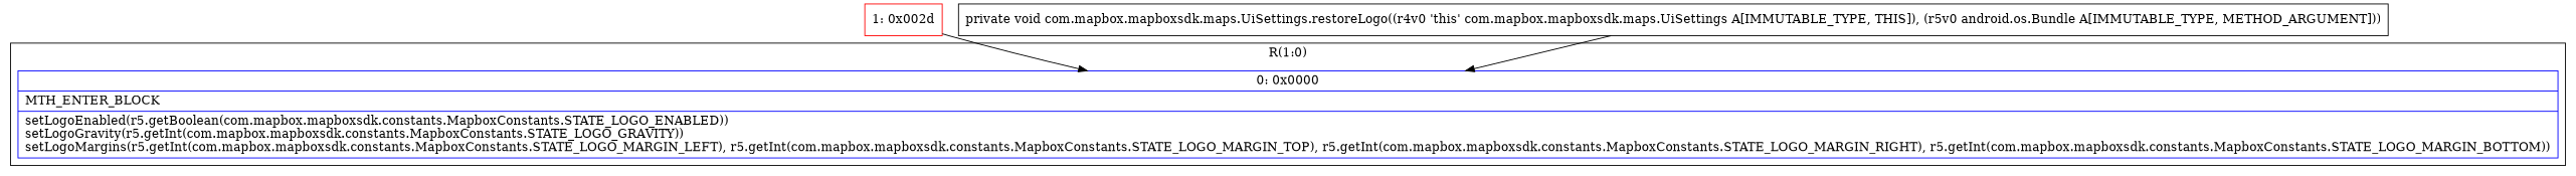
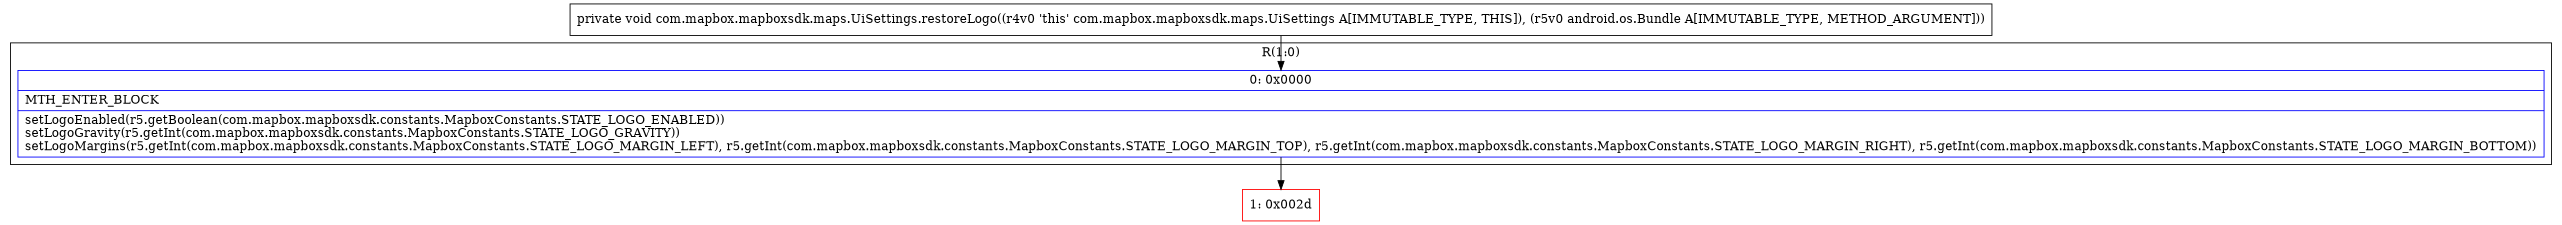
  digraph {
    node [shape=record]
    n1 [color=blue label="{0\:\ 0x0000|MTH_ENTER_BLOCK\l|setLogoEnabled(r5.getBoolean(com.mapbox.mapboxsdk.constants.MapboxConstants.STATE_LOGO_ENABLED))\lsetLogoGravity(r5.getInt(com.mapbox.mapboxsdk.constants.MapboxConstants.STATE_LOGO_GRAVITY))\lsetLogoMargins(r5.getInt(com.mapbox.mapboxsdk.constants.MapboxConstants.STATE_LOGO_MARGIN_LEFT), r5.getInt(com.mapbox.mapboxsdk.constants.MapboxConstants.STATE_LOGO_MARGIN_TOP), r5.getInt(com.mapbox.mapboxsdk.constants.MapboxConstants.STATE_LOGO_MARGIN_RIGHT), r5.getInt(com.mapbox.mapboxsdk.constants.MapboxConstants.STATE_LOGO_MARGIN_BOTTOM))\l}"]
    n2 [color=red label="{1\:\ 0x002d}"]
    n3 [label="{private void com.mapbox.mapboxsdk.maps.UiSettings.restoreLogo((r4v0 'this' com.mapbox.mapboxsdk.maps.UiSettings A[IMMUTABLE_TYPE, THIS]), (r5v0 android.os.Bundle A[IMMUTABLE_TYPE, METHOD_ARGUMENT])) }"]
    subgraph cluster_1 {
      label="R(1:0)"
      n1
    }
-   n2 -> n1
+   n1 -> n2
    n3 -> n1
  }
